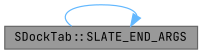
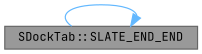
  digraph {
    rankdir=RL
    fontname="JetBrains Mono"
-   n1 [color=gray40 fillcolor=grey60 fontcolor=black fontname="JetBrains Mono" fontsize=10 height=0.2 label="SDockTab::SLATE_END_ARGS" shape=box style=filled width=0.4]
+   n1 [color=gray40 fillcolor=grey60 fontcolor=black fontname="JetBrains Mono" fontsize=10 height=0.2 label="SDockTab::SLATE_END_END" shape=box style=filled width=0.4]
    n1 -> n1 [color=steelblue1 dir=back fontname="JetBrains Mono" fontsize=10 labelfontname=Helvetica labelfontsize=10 style=solid]
  }
